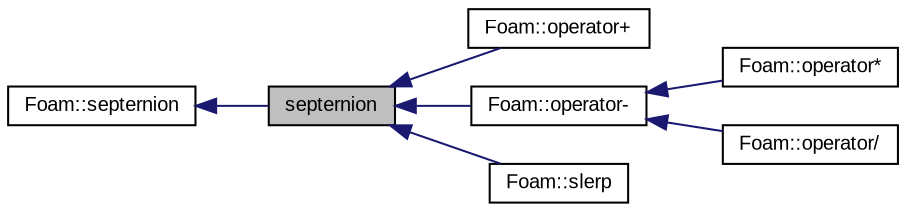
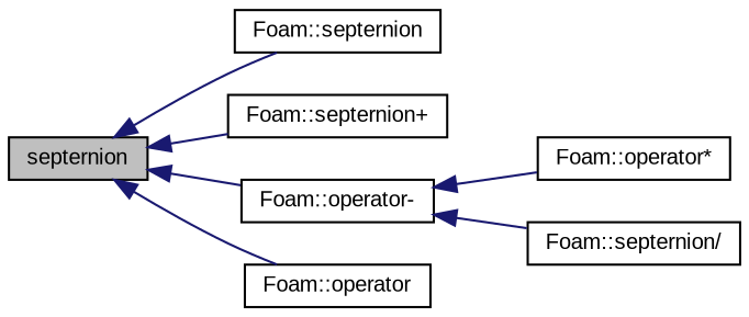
  digraph {
    fontname="Liberation Sans"
    rankdir=LR
    node [color=black fontname="Liberation Sans" fontsize=10 shape=record]
    edge [color=midnightblue dir=back fontname="Liberation Sans" fontsize=10 labelfontname=Helvetica labelfontsize=10 style=solid]
    n1 [fillcolor=grey75 fontcolor=black height=0.2 label=septernion style=filled width=0.4]
    n2 [height=0.2 label="Foam::septernion" width=0.4]
-   n3 [height=0.2 label="Foam::operator+" width=0.4]
+   n3 [height=0.2 label="Foam::septernion+" width=0.4]
    n4 [height=0.2 label="Foam::operator-" width=0.4]
-   n5 [height=0.2 label="Foam::slerp" width=0.4]
+   n5 [height=0.2 label="Foam::operator" width=0.4]
    n6 [height=0.2 label="Foam::operator*" width=0.4]
-   n7 [height=0.2 label="Foam::operator/" width=0.4]
-   n2 -> n1
+   n7 [height=0.2 label="Foam::septernion/" width=0.4]
+   n1 -> n2
    n1 -> n3
    n1 -> n4
    n1 -> n5
    n4 -> n6
    n4 -> n7
  }
